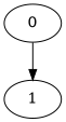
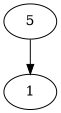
  digraph {
-   0
+   0 [label=5]
    1
    0 -> 1
  }
